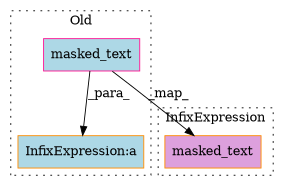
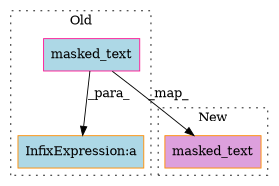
  digraph {
    node [a=32 l="12,1" shape=box style=filled fillcolor=lightblue color=darkorange]
    n1 [label=masked_text s="3211,3232" color=deeppink]
    n2 [a=27 l=3 label="InfixExpression:a" s=3202]
    n3 [label=masked_text s="3532,3553" fillcolor=plum]
    subgraph cluster_1 {
      label=Old
      style=dotted
      n1
      n2
    }
    subgraph cluster_2 {
-     label=InfixExpression
+     label=New
      style=dotted
      n3
    }
    n1 -> n2 [label=_para_]
    n1 -> n3 [label=_map_]
  }
